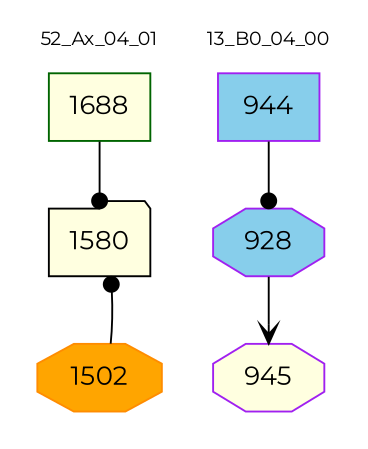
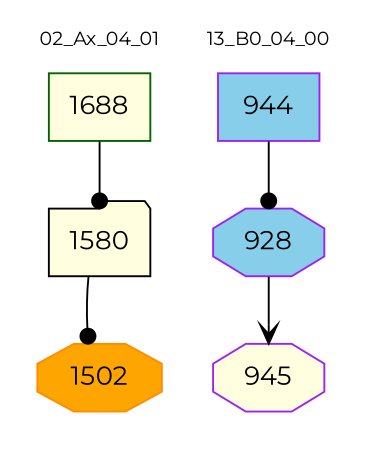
  digraph {
    fontname=Montserrat
    node [color=purple fillcolor=lightyellow fontname=Montserrat shape=octagon style=filled]
    edge [arrowhead=dot color=black fontname=Montserrat]
    n1 [color=darkgreen label=1688 shape=box]
    n2 [color=black label=1580 shape=folder]
    n3 [color=darkorange fillcolor=orange label=1502]
    n4 [fillcolor=skyblue label=944 shape=box]
    n5 [fillcolor=skyblue label=928]
    n6 [label=945]
    subgraph cluster_1 {
      color=white
      fontsize=10
-     label="52_Ax_04_01"
+     label="02_Ax_04_01"
      n1
      n2
      n3
    }
    subgraph cluster_2 {
      color=white
      fontsize=10
      label="13_B0_04_00"
      n4
      n5
      n6
    }
    n1 -> n2
-   n3 -> n2
+   n2 -> n3
    n4 -> n5
    n5 -> n6 [arrowhead=vee]
  }
